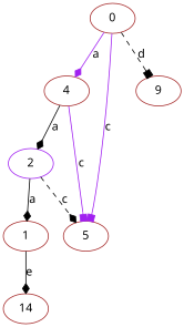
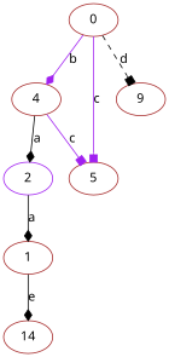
  strict digraph {
    fontname="Noto Sans"
    node [color=brown fontname="Noto Sans"]
    edge [arrowhead=diamond color=black fontname="Noto Sans" style=solid]
    0
    4
    5
    9
    2 [color=purple]
    n6 [label=14]
    1
-   0 -> 4 [color=purple label=a]
+   0 -> 4 [color=purple label=b]
    0 -> 5 [arrowhead=box color=purple label=c]
    0 -> 9 [arrowhead=box label=d style=dashed]
    4 -> 5 [arrowhead=box color=purple label=c]
    4 -> 2 [label=a]
-   2 -> 5 [label=c style=dashed]
    2 -> 1 [label=a]
    1 -> n6 [label=e]
  }
